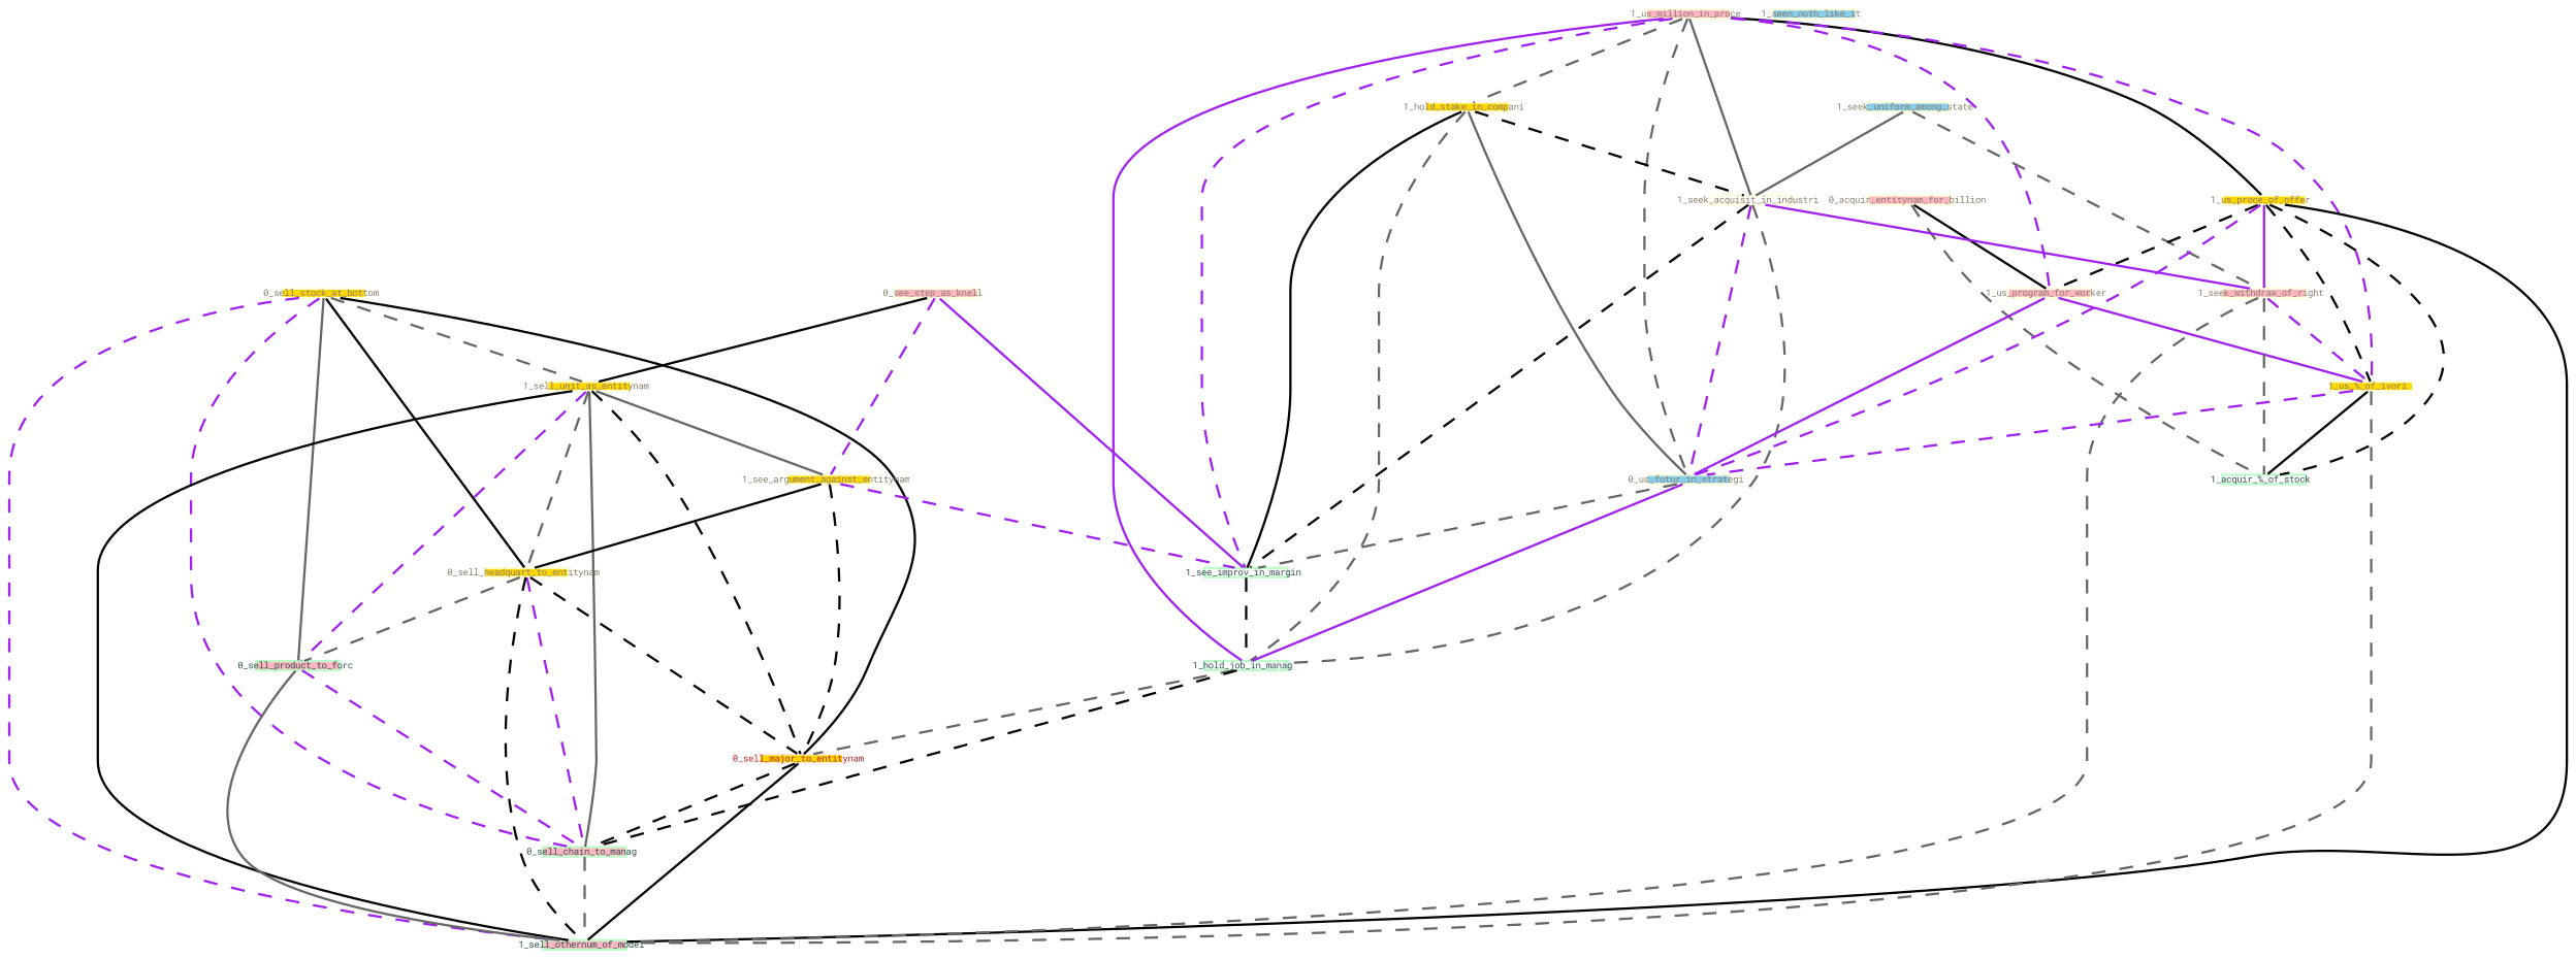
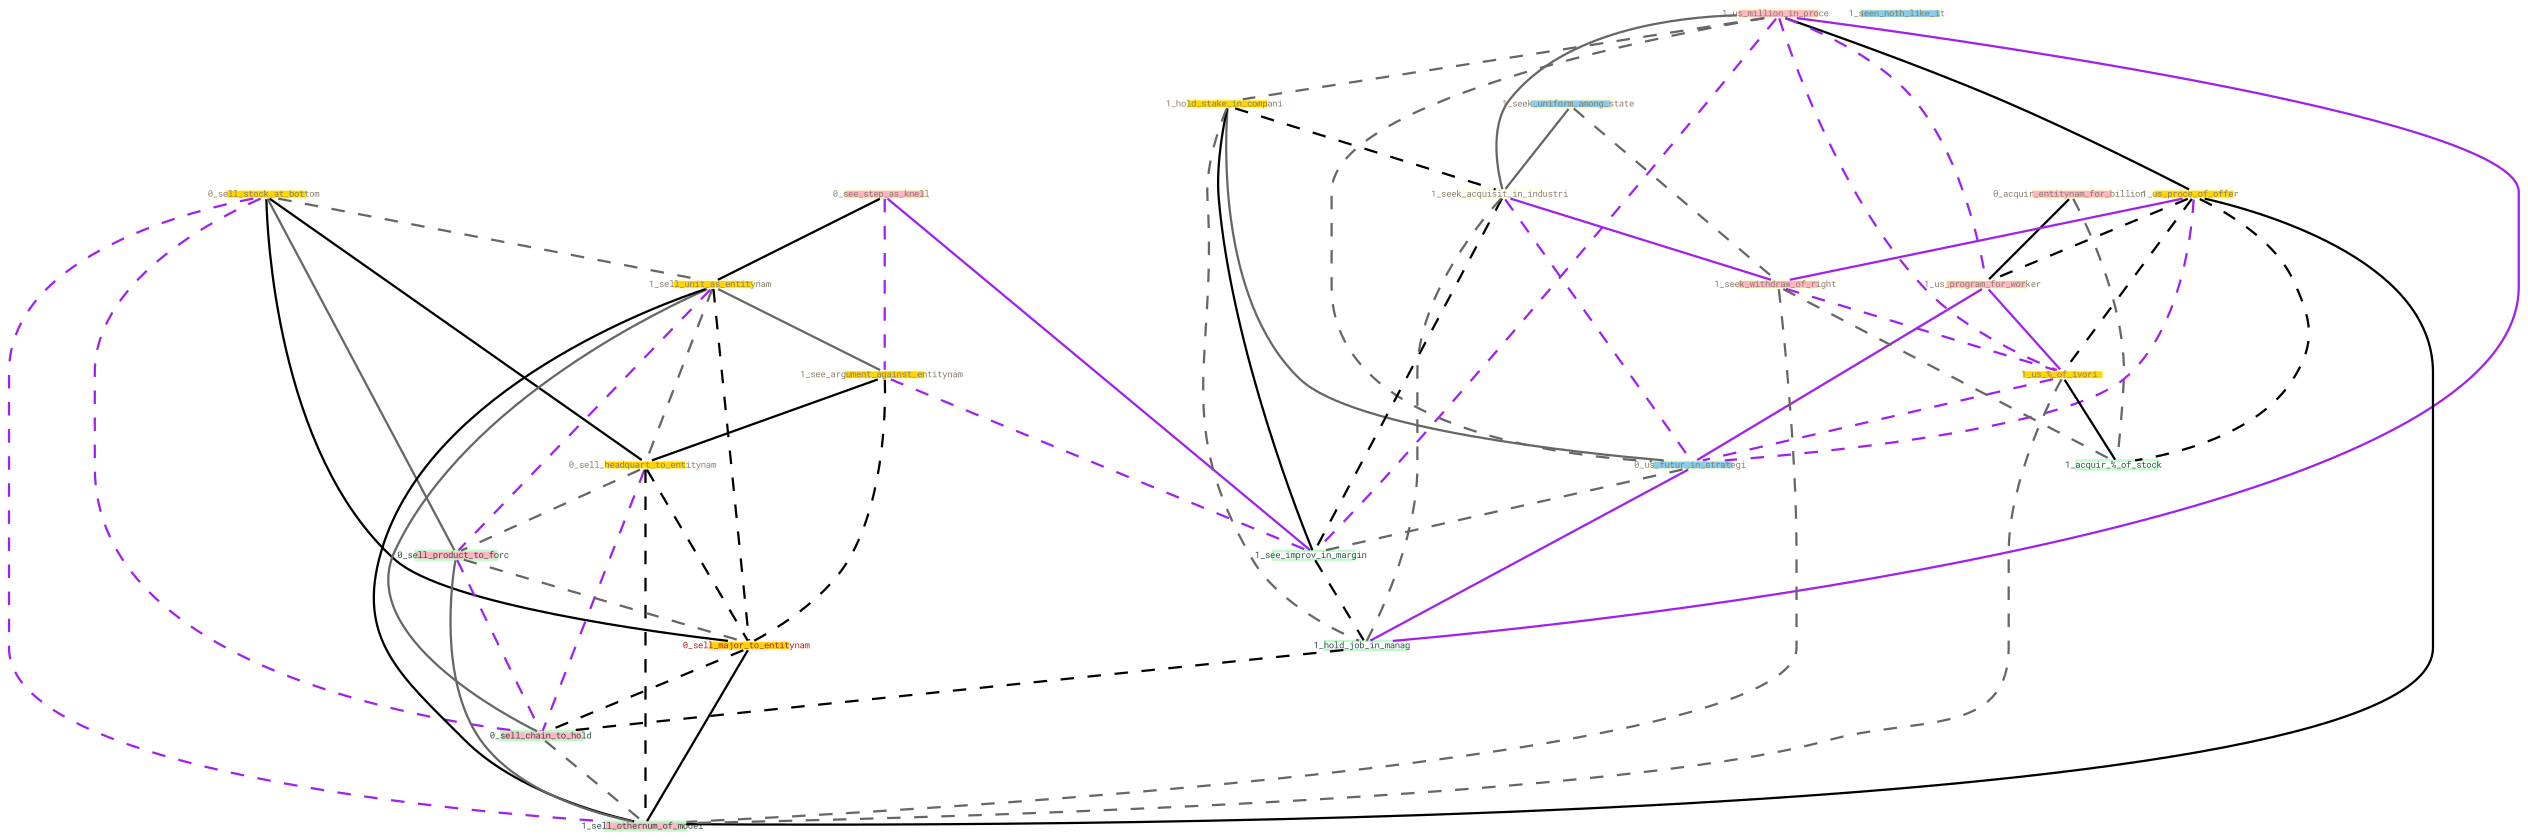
  graph {
    fontname="Roboto Mono"
    node [color="#ffffe0" fillcolor=gold fixedsize=true fontcolor="#8b7d6b" fontname="Roboto Mono" fontsize=4 shape=polygon style=filled]
    edge [color=black fontname="Roboto Mono" style=dashed w=1]
    "0_sell_stock_at_bottom " [height=.06 width=.5]
    "1_us_million_in_proce " [fillcolor=lightpink height=.06 width=.5]
    "0_see_step_as_knell " [fillcolor=lightpink height=.06 width=.5]
    "1_seek_uniform_among_state " [fillcolor=skyblue height=.06 width=.5]
    "0_acquir_entitynam_for_billion " [fillcolor=lightpink height=.06 width=.5]
    "1_sell_unit_as_entitynam " [height=.06 width=.5]
    "1_us_proce_of_offer " [height=.06 width=.5]
    "1_hold_stake_in_compani " [height=.06 width=.5]
    "1_seek_acquisit_in_industri " [fillcolor=white height=.06 width=.5]
    "1_us_program_for_worker " [fillcolor=lightpink height=.06 width=.5]
    "1_seek_withdraw_of_right " [fillcolor=lightpink height=.06 width=.5]
    "1_seen_noth_like_it " [fillcolor=skyblue height=.06 width=.5]
    "1_us_%_of_ivori " [height=.06 width=.5]
    "1_see_argument_against_entitynam " [height=.06 width=.5]
    "0_us_futur_in_strategi " [fillcolor=skyblue height=.06 width=.5]
    "0_sell_headquart_to_entitynam " [height=.06 width=.5]
    "0_sell_major_to_entitynam " [color="#fff0f5" fontcolor="#b22222" height=.06 width=.5]
    "0_sell_product_to_forc " [color="#BDFCC9" fillcolor=lightpink fontcolor="#2f4f4f" height=.06 width=.5]
-   "0_sell_chain_to_manag " [color="#BDFCC9" fillcolor=lightpink fontcolor="#2f4f4f" height=.06 width=.5]
+   "0_sell_chain_to_manag " [color="#BDFCC9" fillcolor=lightpink fontcolor="#2f4f4f" height=.06 width=.5 label="0_sell_chain_to_hold"]
    "1_sell_othernum_of_model " [color="#BDFCC9" fillcolor=lightpink fontcolor="#2f4f4f" height=.06 width=.5]
    "1_see_improv_in_margin " [color="#BDFCC9" fillcolor=white fontcolor="#2f4f4f" height=.06 width=.5]
    "1_hold_job_in_manag " [color="#BDFCC9" fillcolor=white fontcolor="#2f4f4f" height=.06 width=.5]
    "1_acquir_%_of_stock " [color="#BDFCC9" fillcolor=white fontcolor="#2f4f4f" height=.06 width=.5]
    subgraph sub_1 {
      "0_sell_stock_at_bottom "
      "1_us_million_in_proce "
      "0_see_step_as_knell "
      "1_seek_uniform_among_state "
      "0_acquir_entitynam_for_billion "
      "1_sell_unit_as_entitynam "
      "1_us_proce_of_offer "
      "1_hold_stake_in_compani "
      "1_seek_acquisit_in_industri "
      "1_us_program_for_worker "
      "1_seek_withdraw_of_right "
      "1_seen_noth_like_it "
      "1_us_%_of_ivori "
      "1_see_argument_against_entitynam "
      "0_us_futur_in_strategi "
      "0_sell_headquart_to_entitynam "
    }
    subgraph sub_2 {
      "0_sell_major_to_entitynam "
    }
    "0_sell_stock_at_bottom " -- "1_sell_unit_as_entitynam " [color=gray40]
    "0_sell_stock_at_bottom " -- "0_sell_headquart_to_entitynam " [style=solid]
    "0_sell_stock_at_bottom " -- "0_sell_major_to_entitynam " [style=solid]
    "0_sell_stock_at_bottom " -- "0_sell_product_to_forc " [color=gray40 style=solid]
    "0_sell_stock_at_bottom " -- "0_sell_chain_to_manag " [color=purple]
    "0_sell_stock_at_bottom " -- "1_sell_othernum_of_model " [color=purple]
    "1_us_million_in_proce " -- "1_us_proce_of_offer " [style=solid]
    "1_us_million_in_proce " -- "1_hold_stake_in_compani " [color=gray40]
    "1_us_million_in_proce " -- "1_seek_acquisit_in_industri " [color=gray40 style=solid]
    "1_us_million_in_proce " -- "1_us_program_for_worker " [color=purple]
    "1_us_million_in_proce " -- "1_us_%_of_ivori " [color=purple]
    "1_us_million_in_proce " -- "0_us_futur_in_strategi " [color=gray40 w=2]
    "1_us_million_in_proce " -- "1_see_improv_in_margin " [color=purple]
    "1_us_million_in_proce " -- "1_hold_job_in_manag " [color=purple style=solid]
    "0_see_step_as_knell " -- "1_sell_unit_as_entitynam " [style=solid]
    "0_see_step_as_knell " -- "1_see_argument_against_entitynam " [color=purple]
    "0_see_step_as_knell " -- "1_see_improv_in_margin " [color=purple style=solid]
    "1_seek_uniform_among_state " -- "1_seek_acquisit_in_industri " [color=gray40 style=solid]
    "1_seek_uniform_among_state " -- "1_seek_withdraw_of_right " [color=gray40]
    "0_acquir_entitynam_for_billion " -- "1_us_program_for_worker " [style=solid]
    "0_acquir_entitynam_for_billion " -- "1_acquir_%_of_stock " [color=gray40]
    "1_sell_unit_as_entitynam " -- "1_see_argument_against_entitynam " [color=gray40 style=solid]
    "1_sell_unit_as_entitynam " -- "0_sell_headquart_to_entitynam " [color=gray40 w=2]
    "1_sell_unit_as_entitynam " -- "0_sell_major_to_entitynam " [w=2]
    "1_sell_unit_as_entitynam " -- "0_sell_product_to_forc " [color=purple]
    "1_sell_unit_as_entitynam " -- "0_sell_chain_to_manag " [color=gray40 style=solid]
    "1_sell_unit_as_entitynam " -- "1_sell_othernum_of_model " [style=solid]
    "1_us_proce_of_offer " -- "1_us_program_for_worker "
    "1_us_proce_of_offer " -- "1_seek_withdraw_of_right " [color=purple style=solid]
    "1_us_proce_of_offer " -- "1_us_%_of_ivori " [w=2]
    "1_us_proce_of_offer " -- "0_us_futur_in_strategi " [color=purple]
    "1_us_proce_of_offer " -- "1_sell_othernum_of_model " [style=solid]
    "1_us_proce_of_offer " -- "1_acquir_%_of_stock "
    "1_hold_stake_in_compani " -- "1_seek_acquisit_in_industri "
    "1_hold_stake_in_compani " -- "0_us_futur_in_strategi " [color=gray40 style=solid]
    "1_hold_stake_in_compani " -- "1_see_improv_in_margin " [style=solid]
    "1_hold_stake_in_compani " -- "1_hold_job_in_manag " [color=gray40 w=2]
    "1_seek_acquisit_in_industri " -- "1_seek_withdraw_of_right " [color=purple style=solid]
    "1_seek_acquisit_in_industri " -- "0_us_futur_in_strategi " [color=purple]
    "1_seek_acquisit_in_industri " -- "1_see_improv_in_margin "
    "1_seek_acquisit_in_industri " -- "1_hold_job_in_manag " [color=gray40]
    "1_us_program_for_worker " -- "1_us_%_of_ivori " [color=purple style=solid]
    "1_us_program_for_worker " -- "0_us_futur_in_strategi " [color=purple style=solid]
    "1_seek_withdraw_of_right " -- "1_us_%_of_ivori " [color=purple]
    "1_seek_withdraw_of_right " -- "1_sell_othernum_of_model " [color=gray40]
    "1_seek_withdraw_of_right " -- "1_acquir_%_of_stock " [color=gray40]
    "1_us_%_of_ivori " -- "0_us_futur_in_strategi " [color=purple]
    "1_us_%_of_ivori " -- "1_sell_othernum_of_model " [color=gray40]
    "1_us_%_of_ivori " -- "1_acquir_%_of_stock " [style=solid w=2]
    "1_see_argument_against_entitynam " -- "0_sell_headquart_to_entitynam " [style=solid]
    "1_see_argument_against_entitynam " -- "0_sell_major_to_entitynam "
    "1_see_argument_against_entitynam " -- "1_see_improv_in_margin " [color=purple]
    "0_us_futur_in_strategi " -- "1_see_improv_in_margin " [color=gray40]
    "0_us_futur_in_strategi " -- "1_hold_job_in_manag " [color=purple style=solid]
    "0_sell_headquart_to_entitynam " -- "0_sell_major_to_entitynam " [w=3]
    "0_sell_headquart_to_entitynam " -- "0_sell_product_to_forc " [color=gray40 w=2]
    "0_sell_headquart_to_entitynam " -- "0_sell_chain_to_manag " [color=purple w=2]
    "0_sell_headquart_to_entitynam " -- "1_sell_othernum_of_model "
    "0_sell_major_to_entitynam " -- "0_sell_chain_to_manag " [w=2]
    "0_sell_major_to_entitynam " -- "1_sell_othernum_of_model " [style=solid]
-   "1_hold_job_in_manag " -- "0_sell_major_to_entitynam " [color=gray40 w=2]
+   "0_sell_product_to_forc " -- "0_sell_major_to_entitynam " [color=gray40 w=2]
    "0_sell_product_to_forc " -- "0_sell_chain_to_manag " [color=purple w=2]
    "0_sell_product_to_forc " -- "1_sell_othernum_of_model " [color=gray40 style=solid]
    "0_sell_chain_to_manag " -- "1_sell_othernum_of_model " [color=gray40]
    "1_see_improv_in_margin " -- "1_hold_job_in_manag "
    "1_hold_job_in_manag " -- "0_sell_chain_to_manag "
  }
